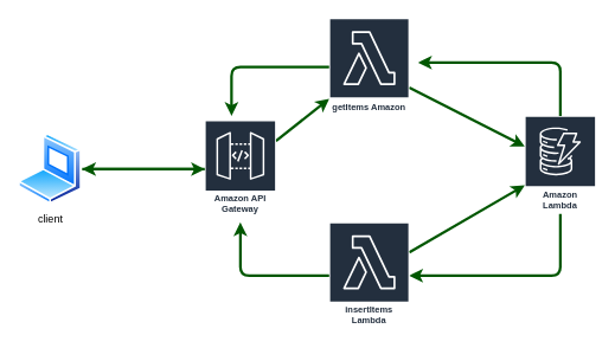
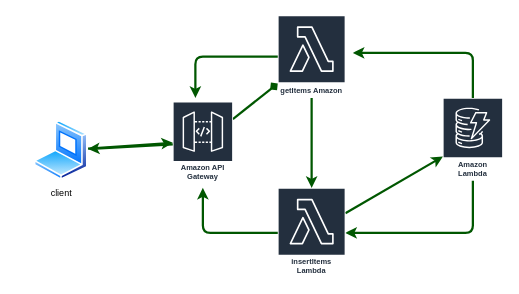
  <mxCell id="0" />
  <mxCell id="1" parent="0" />
  <mxCell id="2" style="edgeStyle=none;html=1;fillColor=#008a00;strokeColor=#005700;strokeWidth=3;" edge="1" parent="1" source="3"><mxGeometry relative="1" as="geometry"><mxPoint x="230" y="190" as="targetPoint" /></mxGeometry></mxCell>
- <mxCell id="3" value="client" style="aspect=fixed;perimeter=ellipsePerimeter;html=1;align=center;shadow=0;dashed=0;spacingTop=3;image;image=img/lib/active_directory/laptop_client.svg;" vertex="1" parent="1"><mxGeometry x="20" y="150" width="72" height="80" as="geometry" /></mxCell>
- <mxCell id="4" style="edgeStyle=none;html=1;fillColor=#008a00;strokeColor=#005700;strokeWidth=3;" edge="1" parent="1" source="6" target="9"><mxGeometry relative="1" as="geometry" /></mxCell>
+ <mxCell id="3" value="client" style="aspect=fixed;perimeter=ellipsePerimeter;html=1;align=center;shadow=0;dashed=0;spacingTop=3;image;image=img/lib/active_directory/laptop_client.svg;" vertex="1" parent="1"><mxGeometry x="45" y="160" width="72" height="80" as="geometry" /></mxCell>
+ <mxCell id="4" style="edgeStyle=none;html=1;fillColor=#008a00;strokeColor=#005700;strokeWidth=3;endArrow=diamond;" edge="1" parent="1" source="6" target="9"><mxGeometry relative="1" as="geometry" /></mxCell>
  <mxCell id="5" style="edgeStyle=none;html=1;fillColor=#008a00;strokeColor=#005700;strokeWidth=3;" edge="1" parent="1" source="6" target="3"><mxGeometry relative="1" as="geometry" /></mxCell>
  <mxCell id="6" value="Amazon API Gateway" style="sketch=0;outlineConnect=0;fontColor=#232F3E;gradientColor=none;strokeColor=#ffffff;fillColor=#232F3E;dashed=0;verticalLabelPosition=middle;verticalAlign=bottom;align=center;html=1;whiteSpace=wrap;fontSize=10;fontStyle=1;spacing=3;shape=mxgraph.aws4.productIcon;prIcon=mxgraph.aws4.api_gateway;" vertex="1" parent="1"><mxGeometry x="230" y="135" width="80" height="110" as="geometry" /></mxCell>
- <mxCell id="7" style="edgeStyle=none;html=1;fillColor=#008a00;strokeColor=#005700;strokeWidth=3;" edge="1" parent="1" source="9" target="12"><mxGeometry relative="1" as="geometry" /></mxCell>
+ <mxCell id="7" style="edgeStyle=none;html=1;fillColor=#008a00;strokeColor=#005700;strokeWidth=3;" edge="1" parent="1" source="9" target="15"><mxGeometry relative="1" as="geometry" /></mxCell>
  <mxCell id="8" style="edgeStyle=none;html=1;strokeWidth=3;fillColor=#008a00;strokeColor=#005700;" edge="1" parent="1" source="9"><mxGeometry relative="1" as="geometry"><mxPoint x="260" y="130" as="targetPoint" /><Array as="points"><mxPoint x="260" y="75" /></Array></mxGeometry></mxCell>
  <mxCell id="9" value="getItems Amazon" style="sketch=0;outlineConnect=0;fontColor=#232F3E;gradientColor=none;strokeColor=#ffffff;fillColor=#232F3E;dashed=0;verticalLabelPosition=middle;verticalAlign=bottom;align=center;html=1;whiteSpace=wrap;fontSize=10;fontStyle=1;spacing=3;shape=mxgraph.aws4.productIcon;prIcon=mxgraph.aws4.lambda;" vertex="1" parent="1"><mxGeometry x="370" y="20" width="90" height="110" as="geometry" /></mxCell>
  <mxCell id="10" style="edgeStyle=none;html=1;fillColor=#008a00;strokeColor=#005700;strokeWidth=3;" edge="1" parent="1" source="12"><mxGeometry relative="1" as="geometry"><mxPoint x="470" y="70" as="targetPoint" /><Array as="points"><mxPoint x="630" y="70" /></Array></mxGeometry></mxCell>
  <mxCell id="11" style="edgeStyle=none;html=1;fillColor=#008a00;strokeColor=#005700;strokeWidth=3;" edge="1" parent="1" source="12" target="15"><mxGeometry relative="1" as="geometry"><Array as="points"><mxPoint x="630" y="310" /></Array></mxGeometry></mxCell>
  <mxCell id="12" value="Amazon Lambda" style="sketch=0;outlineConnect=0;fontColor=#232F3E;gradientColor=none;strokeColor=#ffffff;fillColor=#232F3E;dashed=0;verticalLabelPosition=middle;verticalAlign=bottom;align=center;html=1;whiteSpace=wrap;fontSize=10;fontStyle=1;spacing=3;shape=mxgraph.aws4.productIcon;prIcon=mxgraph.aws4.dynamodb;" vertex="1" parent="1"><mxGeometry x="590" y="130" width="80" height="110" as="geometry" /></mxCell>
  <mxCell id="13" style="edgeStyle=none;html=1;fillColor=#008a00;strokeColor=#005700;strokeWidth=3;" edge="1" parent="1" source="15" target="12"><mxGeometry relative="1" as="geometry" /></mxCell>
  <mxCell id="14" style="edgeStyle=none;html=1;strokeWidth=3;fillColor=#008a00;strokeColor=#005700;" edge="1" parent="1" source="15"><mxGeometry relative="1" as="geometry"><mxPoint x="270" y="250" as="targetPoint" /><Array as="points"><mxPoint x="270" y="310" /></Array></mxGeometry></mxCell>
  <mxCell id="15" value="insertItems Lambda" style="sketch=0;outlineConnect=0;fontColor=#232F3E;gradientColor=none;strokeColor=#ffffff;fillColor=#232F3E;dashed=0;verticalLabelPosition=middle;verticalAlign=bottom;align=center;html=1;whiteSpace=wrap;fontSize=10;fontStyle=1;spacing=3;shape=mxgraph.aws4.productIcon;prIcon=mxgraph.aws4.lambda;" vertex="1" parent="1"><mxGeometry x="370" y="250" width="90" height="120" as="geometry" /></mxCell>
